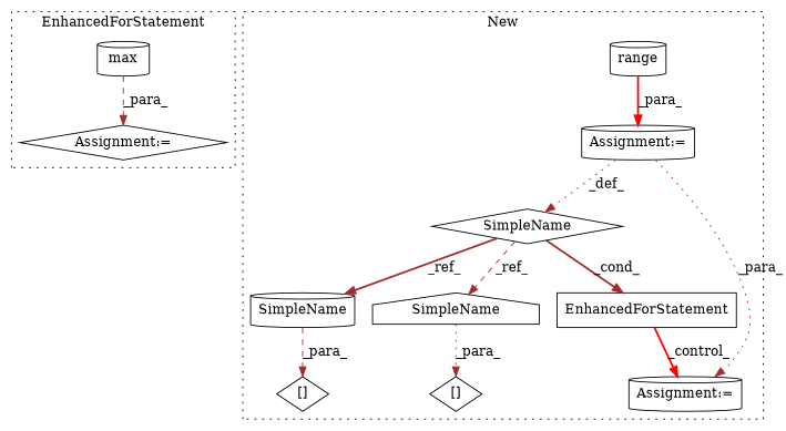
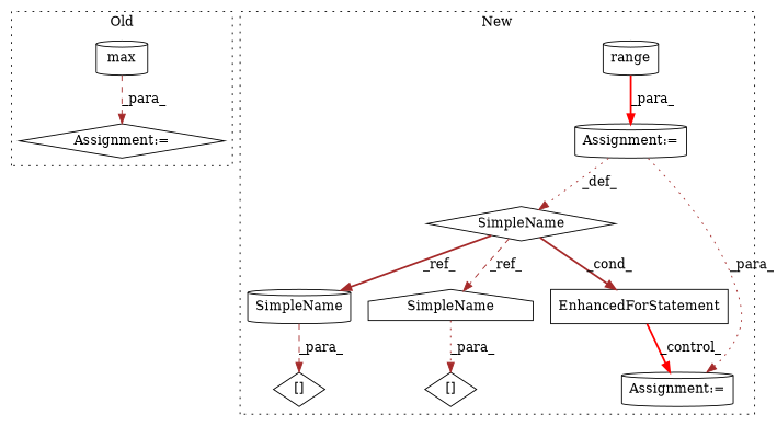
  digraph {
    node [a=7 l=1 s="14706,14788" shape=cylinder]
    edge [color=brown style=bold]
    n1 [a=32 l="4,1" label=max s="14674,14690"]
    n2 [label="Assignment:=" s=14673 shape=diamond]
    n3 [a=32 l="6,1" label=range s="14771,14787"]
    n4 [l="57,2" label="Assignment:="]
    n5 [a=70 l="57,2" label=EnhancedForStatement shape=box]
    n6 [a=2 l="14,1" label="[]" s="14851,14866" shape=diamond]
    n7 [a=42 label=SimpleName s=14767 shape=diamond]
    n8 [label="Assignment:=" s=14807]
    n9 [a=2 l="18,1" label="[]" s="15080,15099" shape=diamond]
    n10 [a=42 label=SimpleName s=14865]
    n11 [a=42 label=SimpleName s=15098 shape=house]
    subgraph cluster_1 {
-     label=EnhancedForStatement
+     label=Old
      style=dotted
      n1
      n2
    }
    subgraph cluster_2 {
      label=New
      style=dotted
      n3
      n4
      n5
      n6
      n7
      n8
      n9
      n10
      n11
    }
    n1 -> n2 [label=_para_ style=dashed]
    n3 -> n4 [label=_para_ color=red]
    n4 -> n7 [label=_def_ style=dotted]
    n4 -> n8 [label=_para_ style=dotted]
    n5 -> n8 [label=_control_ color=red]
    n7 -> n5 [label=_cond_]
    n7 -> n10 [label=_ref_]
    n7 -> n11 [label=_ref_ style=dashed]
    n10 -> n6 [label=_para_ style=dashed]
    n11 -> n9 [label=_para_ style=dotted]
  }
